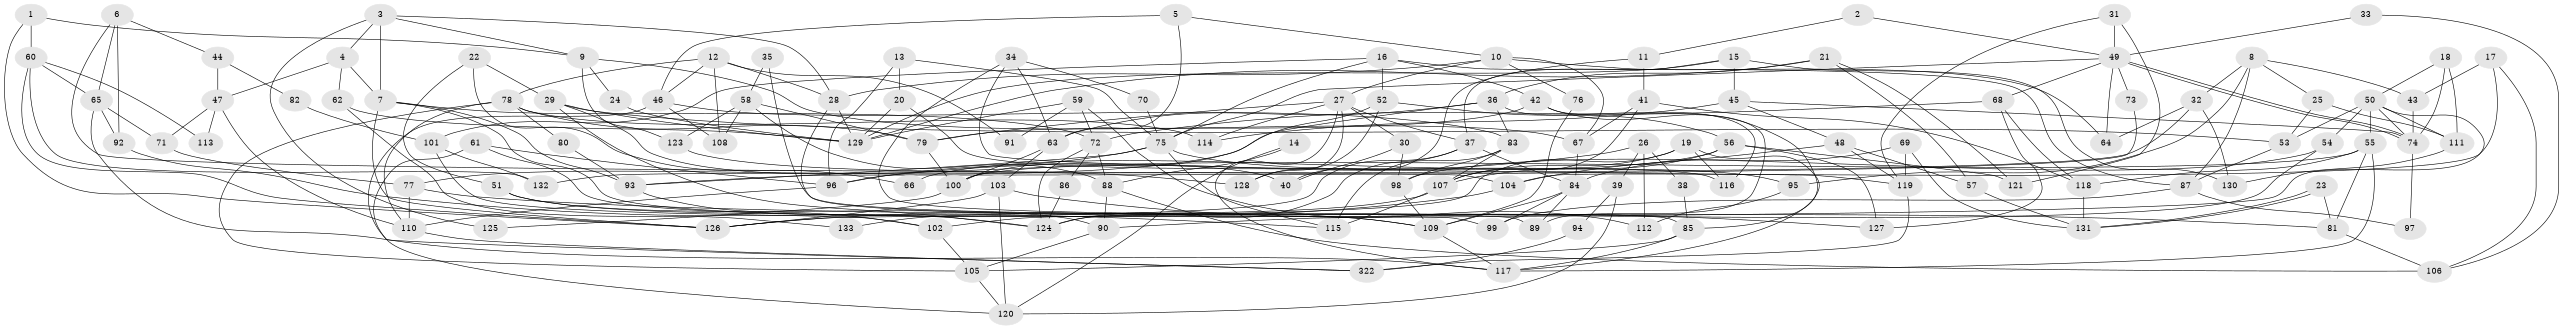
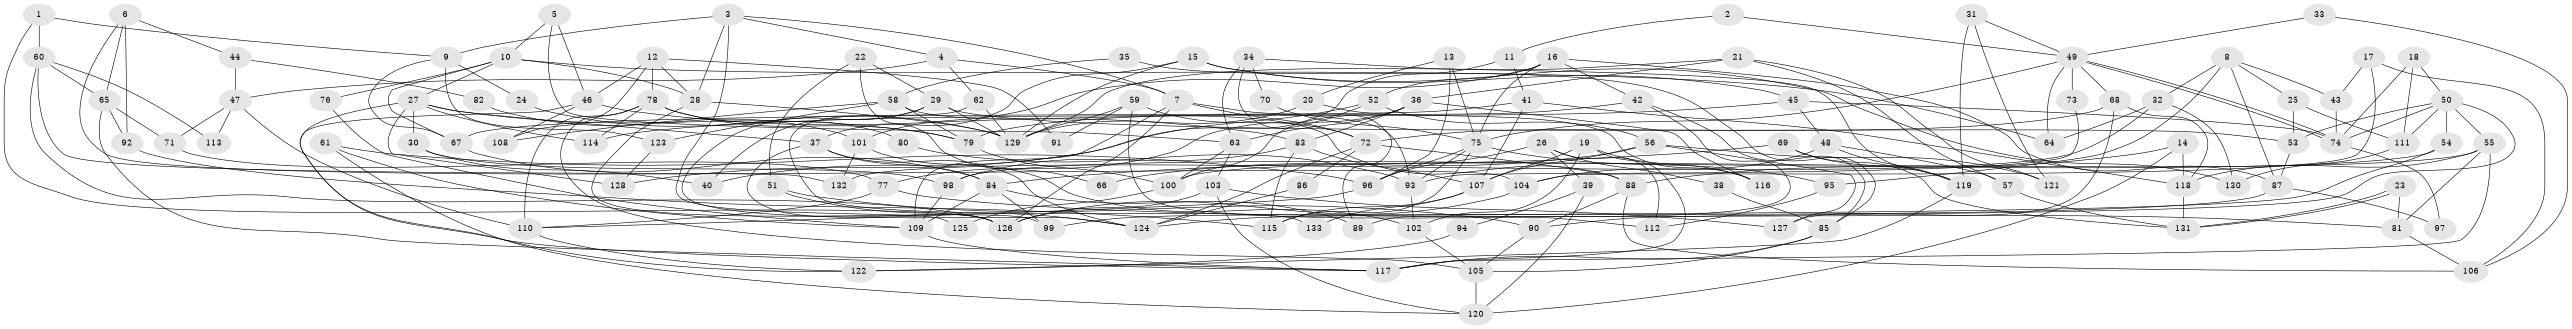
  graph {
    node [color=gray90 style=filled]
    1
    9
    60
    126
    24
    67
    123
    65
    132
    113
    2
    11
    49
    40
    41
    64
    75
    74
    68
    73
    3
    4
    7
    28
    125
    47
    62
    72
    93
    109
    129
    99
    71
    110
    133
    5
    10
    46
    63
    27
    76
    108
    83
-   122 [label=322]
+   122
    100
    103
    6
    44
    92
    104
    82
    117
    115
    88
    124
    86
    102
    8
    25
    32
    43
    87
    95
    111
    53
    130
    97
    112
    84
    128
    37
    30
    79
    114
    118
    107
    12
    78
    91
    80
    105
    13
    20
    96
    116
    14
    120
    106
    90
    131
    15
    45
    48
    16
    42
    52
    101
    89
    85
    56
    17
    18
    50
    54
    55
    19
    21
    36
    57
    121
    77
    22
    29
    51
    66
    23
    81
    26
    38
    39
    94
    98
    31
    119
    33
    34
    70
    35
    58
    127
    59
    61
    69
    1 -- 9
    1 -- 60
    1 -- 126
    9 -- 24
    9 -- 67
    9 -- 123
    60 -- 126
    60 -- 65
    60 -- 132
    60 -- 113
    24 -- 129
    67 -- 84
    123 -- 128
    65 -- 71
    65 -- 92
    65 -- 117
    2 -- 11
    2 -- 49
    11 -- 40
    11 -- 41
    49 -- 64
    49 -- 75
    49 -- 74
    49 -- 74
    49 -- 68
    49 -- 73
    41 -- 67
    41 -- 118
    41 -- 107
    75 -- 93
    75 -- 115
    75 -- 95
    75 -- 96
    74 -- 97
    68 -- 72
    68 -- 118
    68 -- 127
    73 -- 93
    3 -- 9
    3 -- 4
    3 -- 7
    3 -- 28
    3 -- 125
    4 -- 7
    4 -- 47
    4 -- 62
    7 -- 126
    7 -- 72
    7 -- 93
    7 -- 109
    28 -- 129
    28 -- 99
    47 -- 113
    47 -- 71
    47 -- 110
    62 -- 129
    62 -- 133
    72 -- 88
    72 -- 124
    72 -- 86
    93 -- 102
    109 -- 117
    71 -- 77
    110 -- 122
    5 -- 10
    5 -- 46
    5 -- 63
    10 -- 67
    10 -- 64
    10 -- 28
    10 -- 27
    10 -- 76
    46 -- 108
    46 -- 83
    46 -- 122
    63 -- 100
    63 -- 103
    27 -- 117
    27 -- 128
    27 -- 37
    27 -- 30
    27 -- 79
    27 -- 114
    76 -- 109
    83 -- 115
    83 -- 107
    83 -- 98
    100 -- 125
    103 -- 126
    103 -- 120
    103 -- 127
    6 -- 65
    6 -- 44
    6 -- 92
    6 -- 104
    44 -- 47
    44 -- 82
    92 -- 115
    104 -- 126
    82 -- 101
    88 -- 106
    88 -- 90
    86 -- 124
    102 -- 105
    8 -- 25
    8 -- 32
    8 -- 43
    8 -- 87
    8 -- 95
    25 -- 111
    25 -- 53
    32 -- 132
    32 -- 64
    32 -- 130
    43 -- 74
    87 -- 99
    87 -- 97
    95 -- 112
    111 -- 130
    53 -- 87
    84 -- 109
    84 -- 99
    84 -- 89
    37 -- 126
    37 -- 124
    37 -- 84
    30 -- 40
    30 -- 98
    79 -- 100
    118 -- 131
    107 -- 133
    107 -- 115
    12 -- 28
    12 -- 46
    12 -- 108
    12 -- 78
    12 -- 91
    78 -- 110
    78 -- 79
    78 -- 114
    78 -- 80
    78 -- 105
    80 -- 93
    105 -- 120
    13 -- 75
    13 -- 20
    13 -- 96
    20 -- 129
    20 -- 116
    96 -- 110
    14 -- 88
+   14 -- 118
    14 -- 120
    90 -- 105
    15 -- 129
    15 -- 130
    15 -- 37
    15 -- 45
    45 -- 74
    45 -- 114
    45 -- 48
    48 -- 104
    48 -- 57
    48 -- 119
    16 -- 75
    16 -- 87
    16 -- 42
    16 -- 52
    16 -- 101
    42 -- 79
    42 -- 89
    42 -- 85
    52 -- 100
    52 -- 128
    52 -- 56
    101 -- 132
    101 -- 102
    85 -- 117
    85 -- 105
    56 -- 107
    56 -- 121
    56 -- 66
    56 -- 127
    17 -- 104
    17 -- 43
    17 -- 106
    18 -- 74
    18 -- 111
    18 -- 50
    50 -- 74
    50 -- 111
    50 -- 53
    50 -- 90
    50 -- 54
    50 -- 55
    54 -- 124
    54 -- 98
    55 -- 100
    55 -- 117
    55 -- 118
    55 -- 81
    19 -- 117
    19 -- 102
    19 -- 107
    19 -- 116
    21 -- 129
    21 -- 36
    21 -- 57
    21 -- 121
    36 -- 63
    36 -- 83
    36 -- 116
    36 -- 77
    57 -- 131
    77 -- 110
    77 -- 81
    22 -- 29
    22 -- 51
    22 -- 66
    29 -- 40
    29 -- 129
    29 -- 124
    29 -- 53
    51 -- 124
    51 -- 90
    23 -- 131
    23 -- 131
    23 -- 81
    81 -- 106
    26 -- 112
    26 -- 96
    26 -- 38
    26 -- 39
    38 -- 85
    39 -- 120
    39 -- 94
    94 -- 122
    98 -- 109
    31 -- 49
    31 -- 121
    31 -- 119
    119 -- 122
    33 -- 49
    33 -- 106
    34 -- 63
    34 -- 89
    34 -- 119
    34 -- 70
    70 -- 75
    35 -- 85
    35 -- 58
    58 -- 123
    58 -- 108
    58 -- 88
    58 -- 79
    59 -- 72
    59 -- 129
    59 -- 112
    59 -- 91
    61 -- 109
    61 -- 96
    61 -- 120
    69 -- 84
    69 -- 131
    69 -- 119
  }
